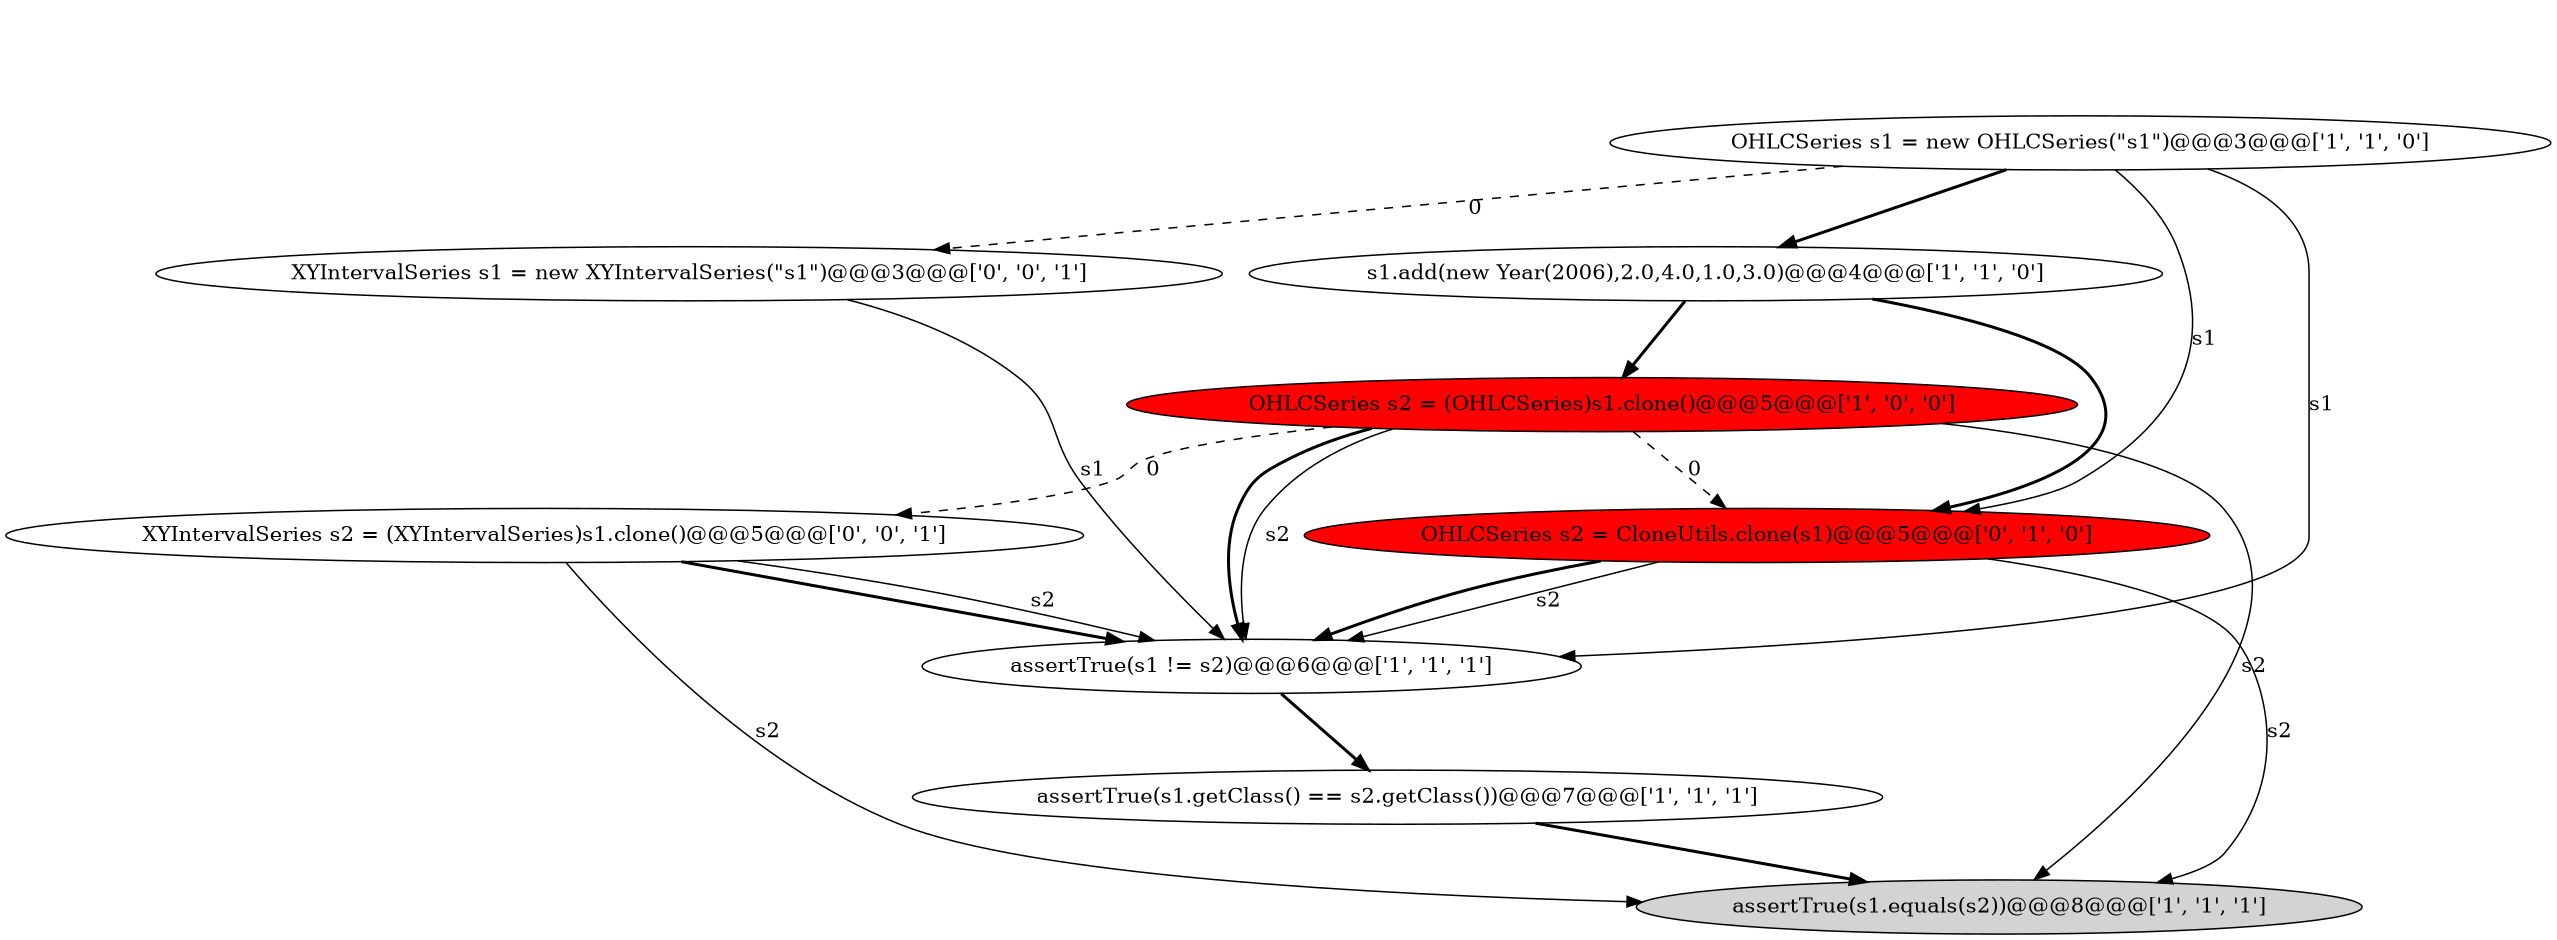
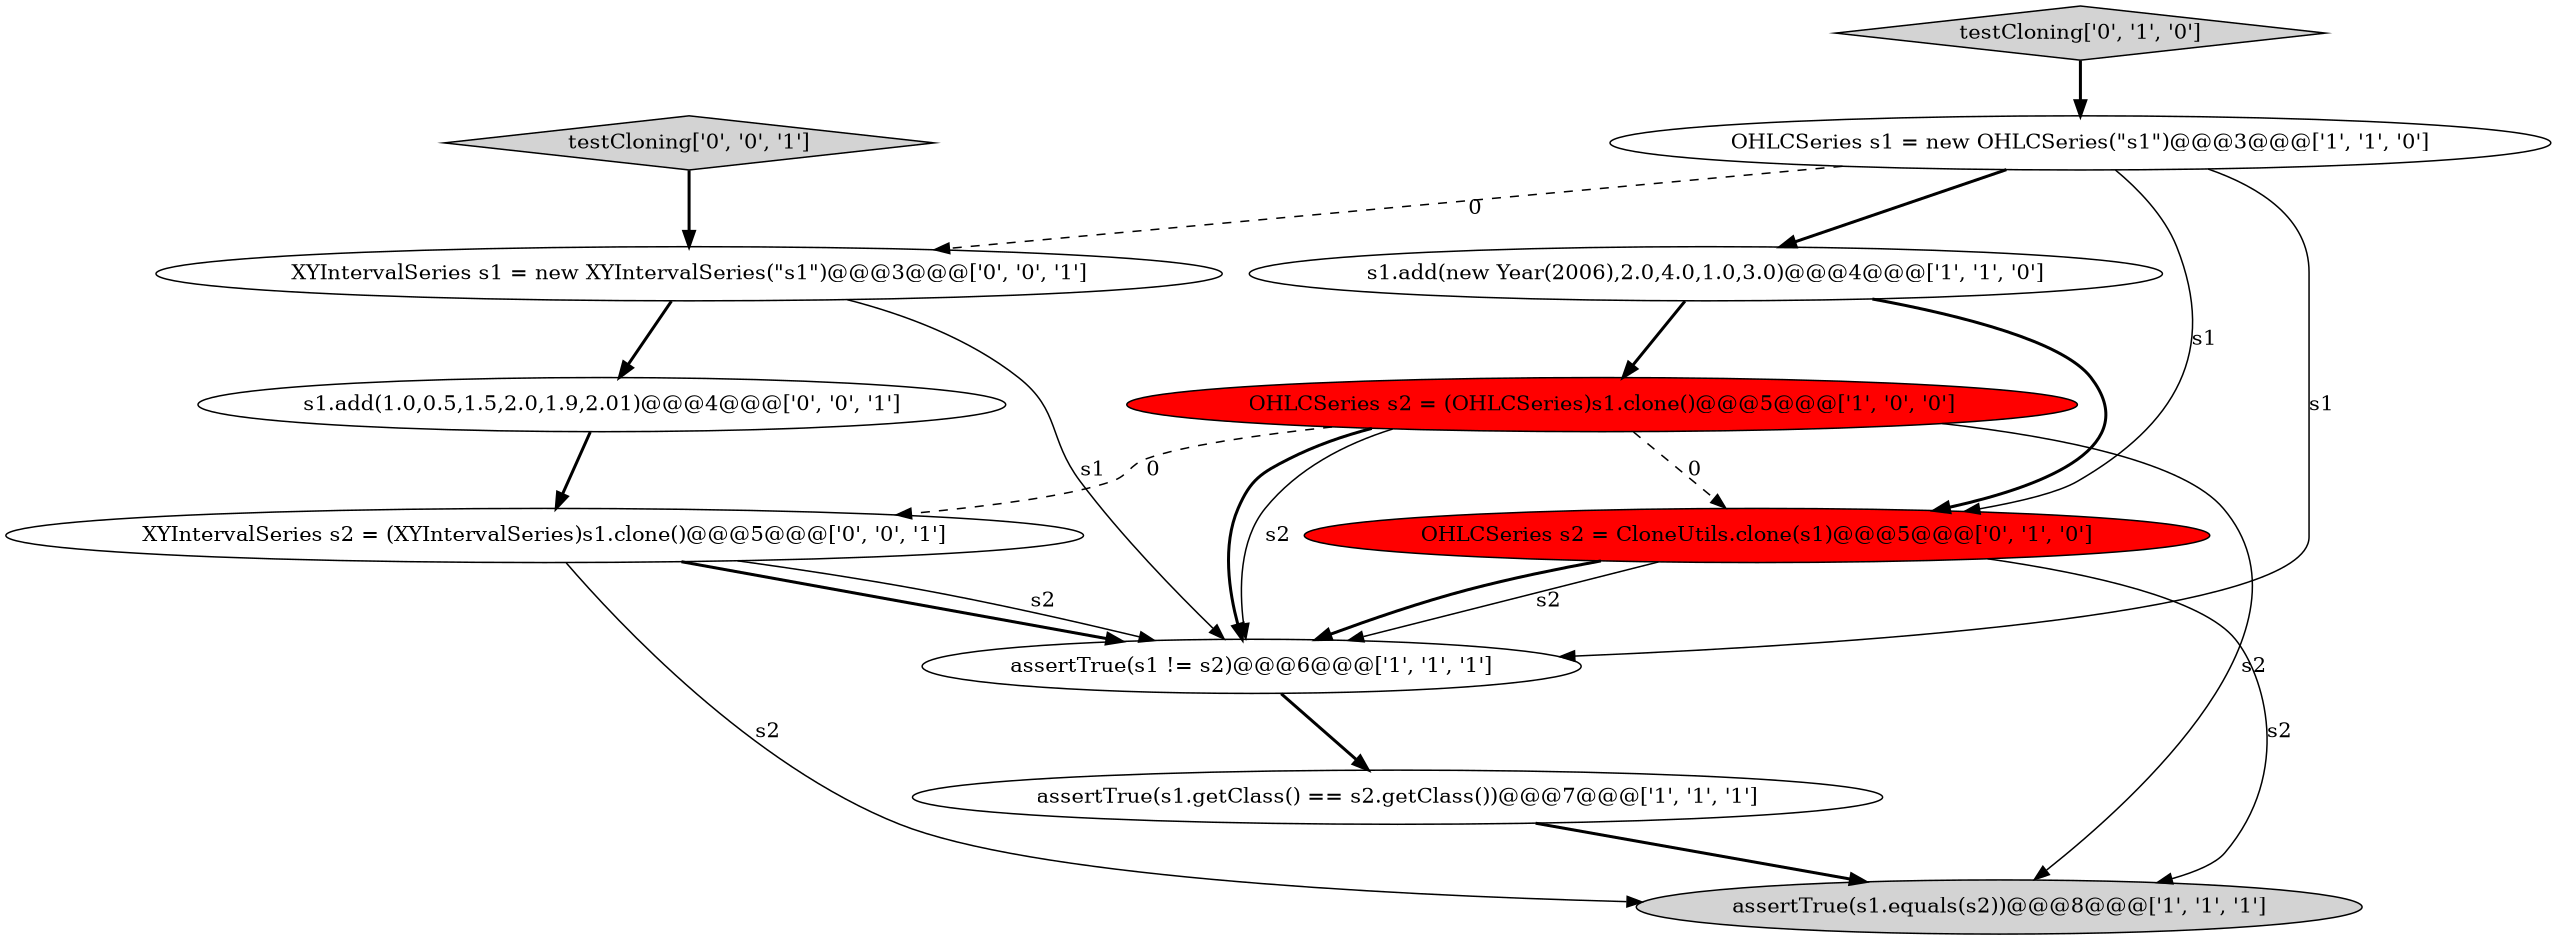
  digraph {
    node [fillcolor=white shape=ellipse style=filled]
    edge [style=bold]
    n1 [label="XYIntervalSeries s2 = (XYIntervalSeries)s1.clone()@@@5@@@['0', '0', '1']"]
    n2 [label="assertTrue(s1 != s2)@@@6@@@['1', '1', '1']"]
    n3 [fillcolor=lightgray label="assertTrue(s1.equals(s2))@@@8@@@['1', '1', '1']"]
    n4 [label="assertTrue(s1.getClass() == s2.getClass())@@@7@@@['1', '1', '1']"]
+   n5 [fillcolor=lightgray label="testCloning['0', '0', '1']" shape=diamond]
    n6 [label="XYIntervalSeries s1 = new XYIntervalSeries(\"s1\")@@@3@@@['0', '0', '1']"]
+   n7 [label="s1.add(1.0,0.5,1.5,2.0,1.9,2.01)@@@4@@@['0', '0', '1']"]
    n8 [fillcolor=red label="OHLCSeries s2 = (OHLCSeries)s1.clone()@@@5@@@['1', '0', '0']"]
    n9 [fillcolor=red label="OHLCSeries s2 = CloneUtils.clone(s1)@@@5@@@['0', '1', '0']"]
    n10 [label="OHLCSeries s1 = new OHLCSeries(\"s1\")@@@3@@@['1', '1', '0']"]
    n11 [label="s1.add(new Year(2006),2.0,4.0,1.0,3.0)@@@4@@@['1', '1', '0']"]
+   n12 [fillcolor=lightgray label="testCloning['0', '1', '0']" shape=diamond]
    n1 -> n2
    n1 -> n2 [label=s2 style=solid]
    n1 -> n3 [label=s2 style=solid]
    n2 -> n4
    n4 -> n3
+   n5 -> n6
    n6 -> n2 [label=s1 style=solid]
+   n6 -> n7
+   n7 -> n1
    n8 -> n1 [label=0 style=dashed]
    n8 -> n2 [label=s2 style=solid]
    n8 -> n2
    n8 -> n3 [label=s2 style=solid]
    n8 -> n9 [label=0 style=dashed]
    n9 -> n2 [label=s2 style=solid]
    n9 -> n2
    n9 -> n3 [label=s2 style=solid]
    n10 -> n2 [label=s1 style=solid]
    n10 -> n6 [label=0 style=dashed]
    n10 -> n9 [label=s1 style=solid]
    n10 -> n11
    n11 -> n8
    n11 -> n9
+   n12 -> n10
  }
